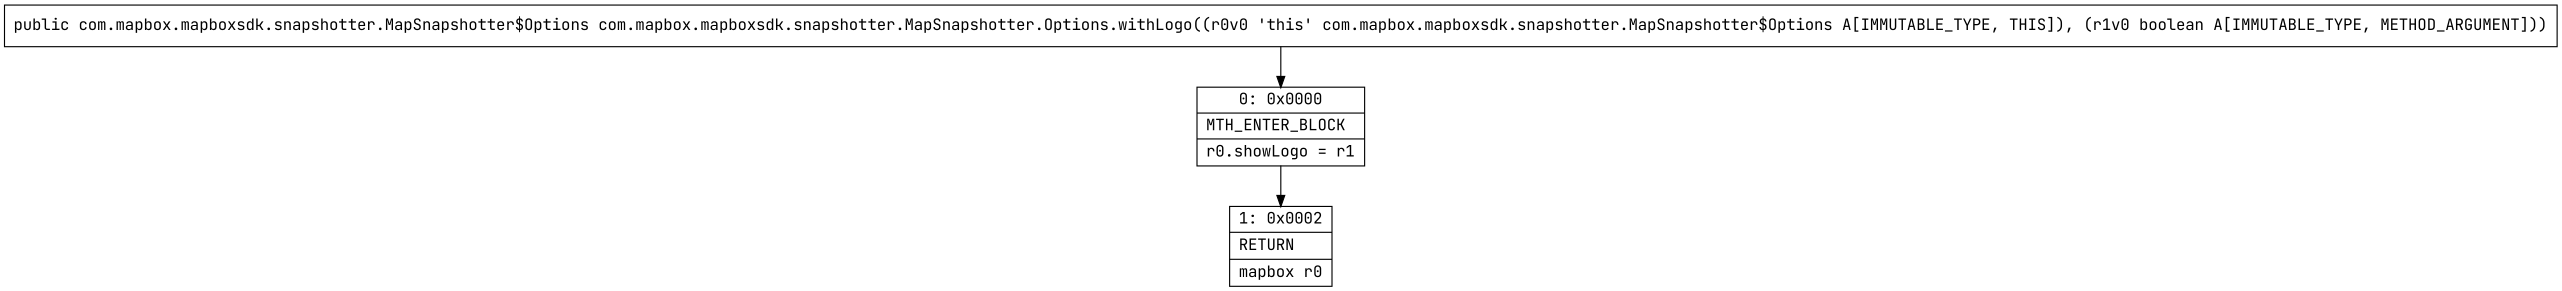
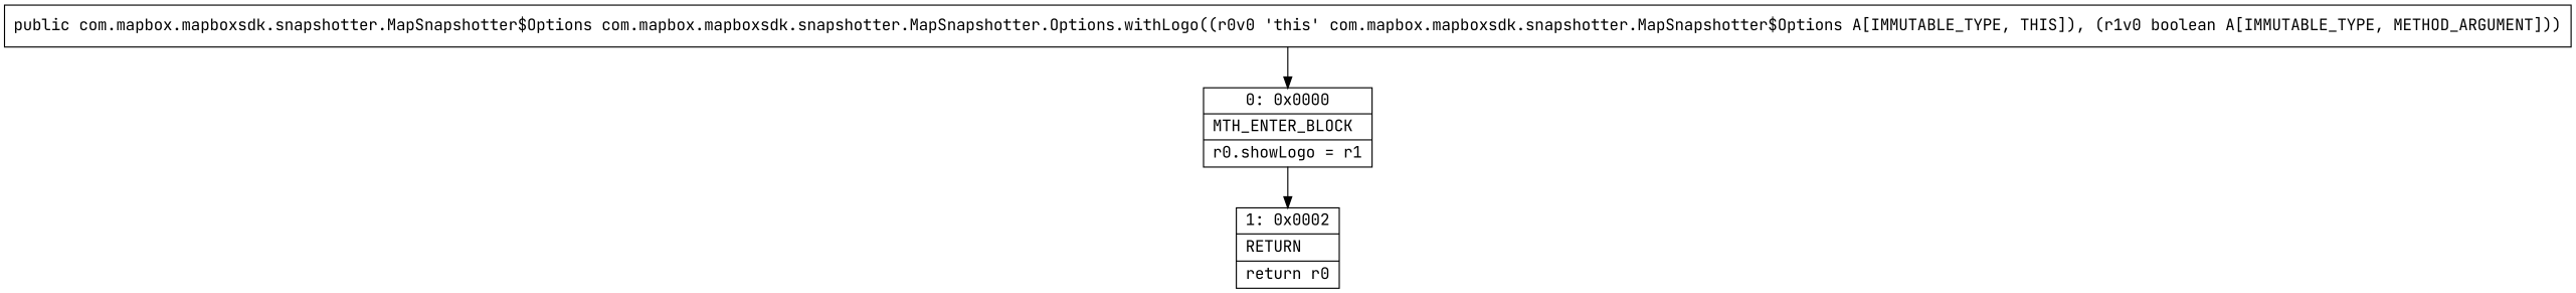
  digraph {
    fontname="JetBrains Mono"
    node [shape=record fontname="JetBrains Mono"]
    edge [fontname="JetBrains Mono"]
    n1 [label="{0\:\ 0x0000|MTH_ENTER_BLOCK\l|r0.showLogo = r1\l}"]
-   n2 [label="{1\:\ 0x0002|RETURN\l|mapbox r0\l}"]
+   n2 [label="{1\:\ 0x0002|RETURN\l|return r0\l}"]
    n3 [label="{public com.mapbox.mapboxsdk.snapshotter.MapSnapshotter$Options com.mapbox.mapboxsdk.snapshotter.MapSnapshotter.Options.withLogo((r0v0 'this' com.mapbox.mapboxsdk.snapshotter.MapSnapshotter$Options A[IMMUTABLE_TYPE, THIS]), (r1v0 boolean A[IMMUTABLE_TYPE, METHOD_ARGUMENT])) }"]
    n1 -> n2
    n3 -> n1
  }
